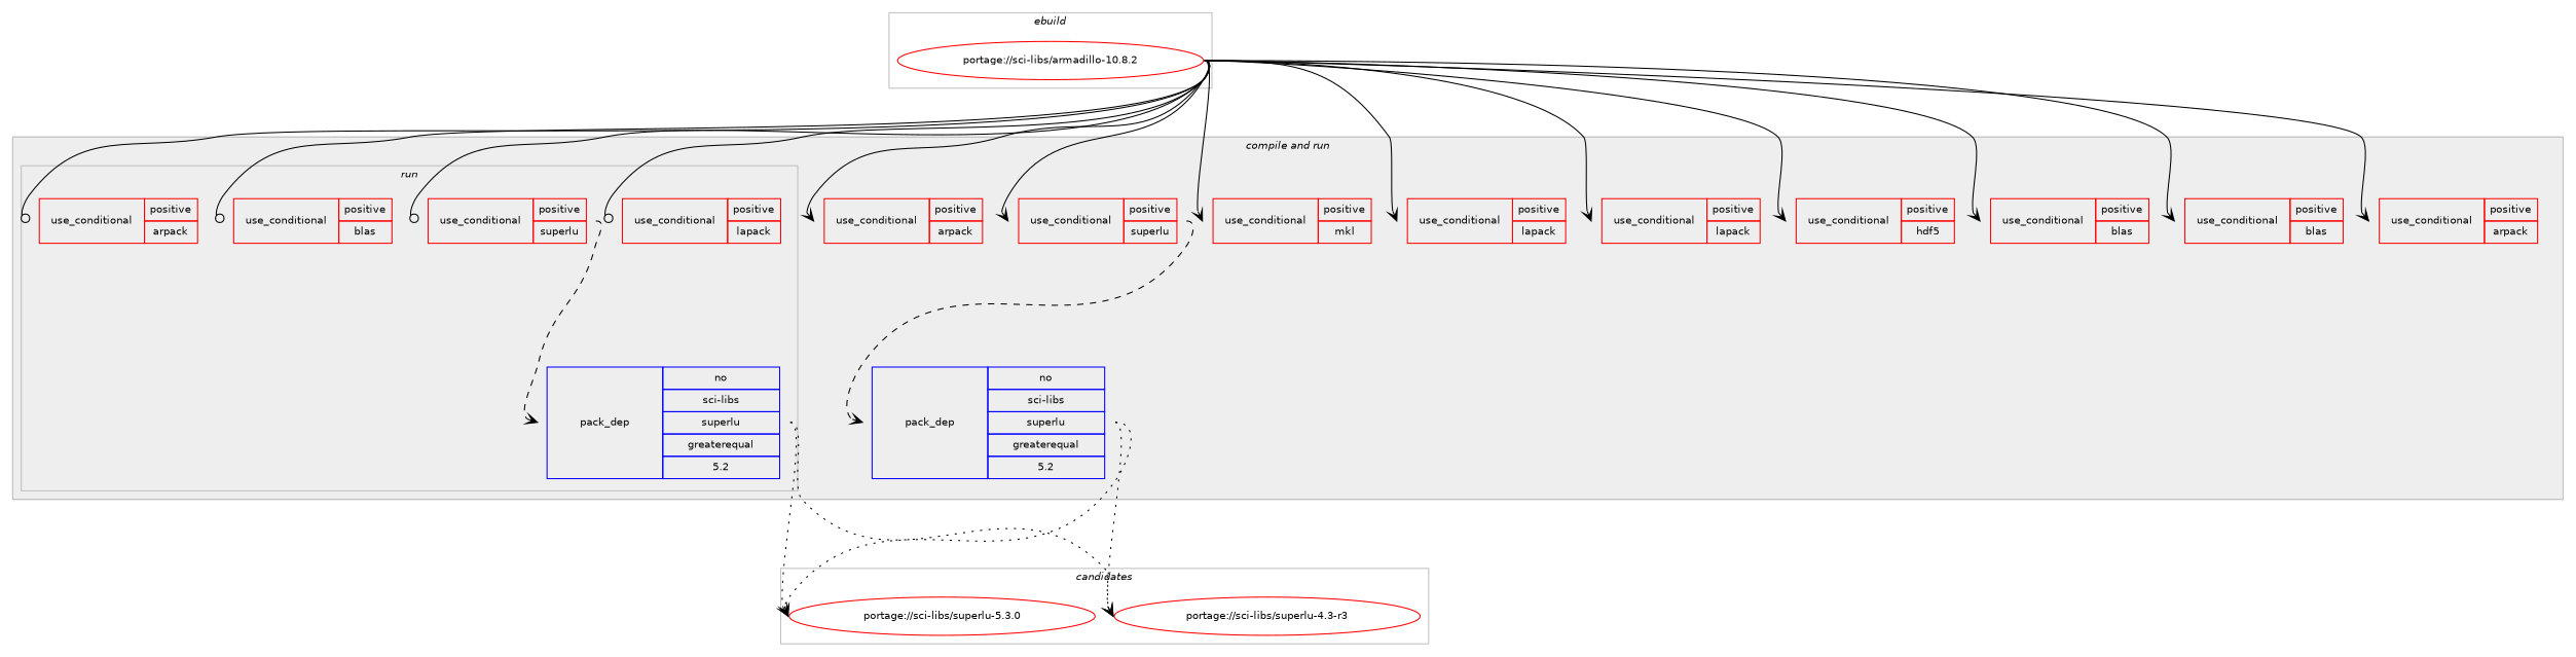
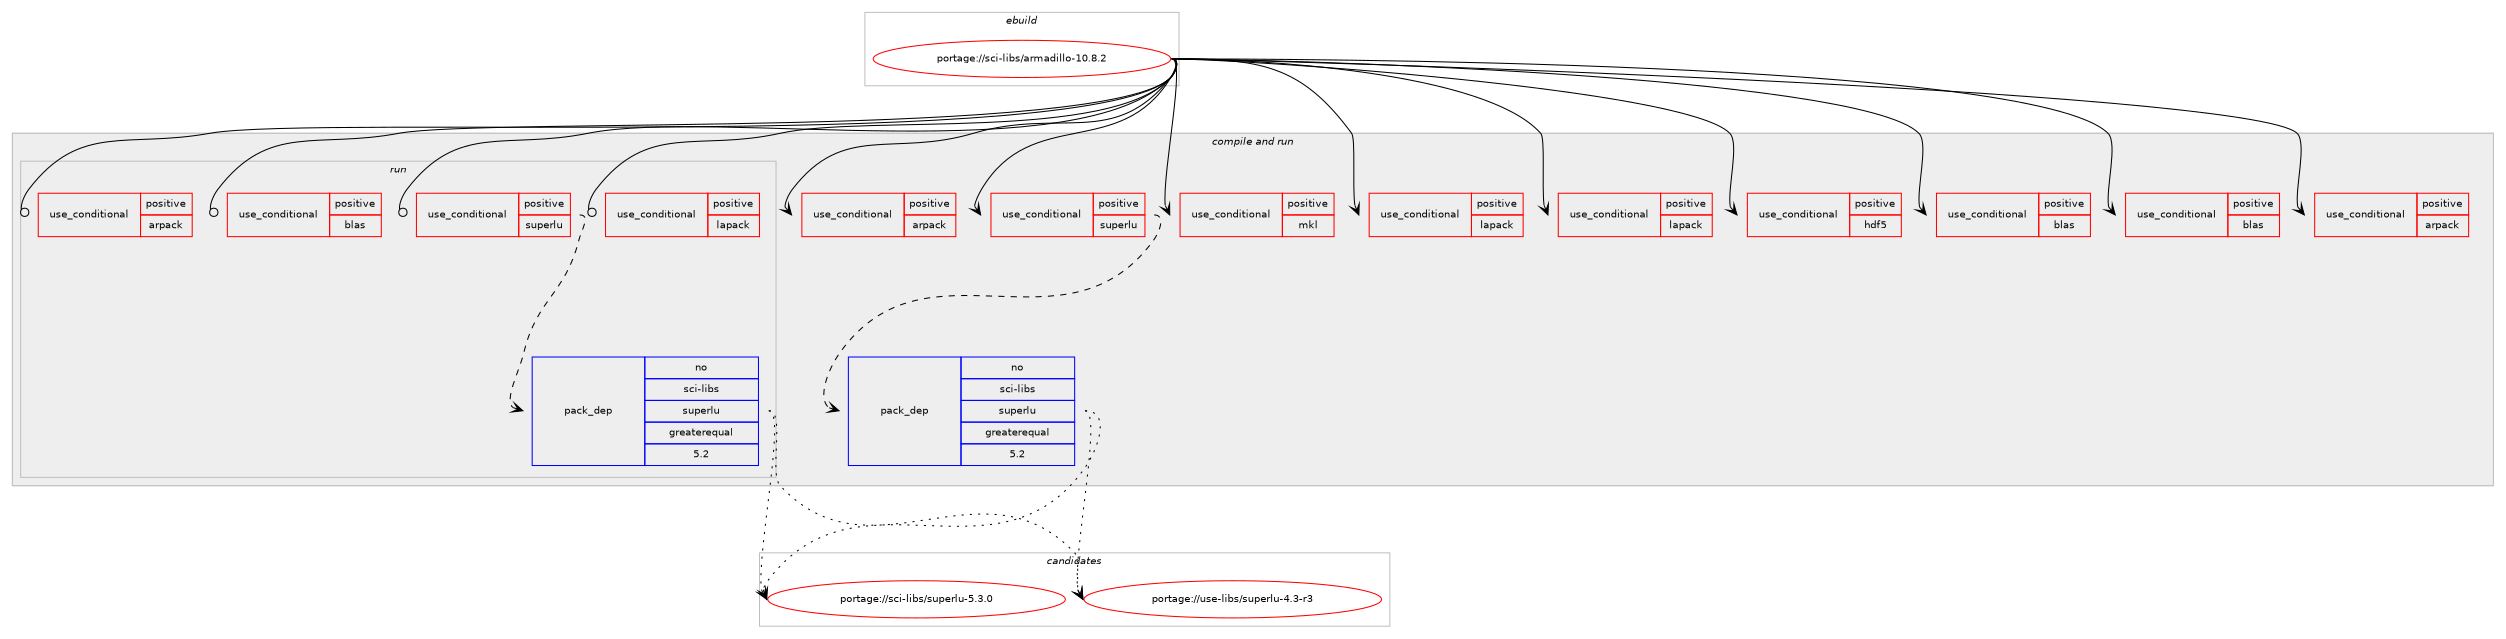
  digraph {
    compound=true
    concentrate=true
    fontname=Helvetica
    fontsize=10
    newrank=true
    rankdir=TB
    ranksep=1.5
    node [color=red fontname=Helvetica fontsize=10 shape=none]
    edge [arrowhead=vee headport=w style=solid tailport=e weight=20]
    n1 [label="portage://sci-libs/armadillo-10.8.2" width=4 shape=""]
    n2 [label=<<TABLE BORDER="0" CELLBORDER="1" CELLSPACING="0" CELLPADDING="4"><TR><TD ROWSPAN="3" CELLPADDING="10">use_conditional</TD></TR><TR><TD>positive</TD></TR><TR><TD>arpack</TD></TR></TABLE>>]
    n3 [label=<<TABLE BORDER="0" CELLBORDER="1" CELLSPACING="0" CELLPADDING="4"><TR><TD ROWSPAN="3" CELLPADDING="10">use_conditional</TD></TR><TR><TD>positive</TD></TR><TR><TD>arpack</TD></TR></TABLE>>]
    n4 [label=<<TABLE BORDER="0" CELLBORDER="1" CELLSPACING="0" CELLPADDING="4"><TR><TD ROWSPAN="3" CELLPADDING="10">use_conditional</TD></TR><TR><TD>positive</TD></TR><TR><TD>blas</TD></TR></TABLE>>]
    n5 [label=<<TABLE BORDER="0" CELLBORDER="1" CELLSPACING="0" CELLPADDING="4"><TR><TD ROWSPAN="3" CELLPADDING="10">use_conditional</TD></TR><TR><TD>positive</TD></TR><TR><TD>blas</TD></TR></TABLE>>]
    n6 [label=<<TABLE BORDER="0" CELLBORDER="1" CELLSPACING="0" CELLPADDING="4"><TR><TD ROWSPAN="3" CELLPADDING="10">use_conditional</TD></TR><TR><TD>positive</TD></TR><TR><TD>hdf5</TD></TR></TABLE>>]
    n7 [label=<<TABLE BORDER="0" CELLBORDER="1" CELLSPACING="0" CELLPADDING="4"><TR><TD ROWSPAN="3" CELLPADDING="10">use_conditional</TD></TR><TR><TD>positive</TD></TR><TR><TD>lapack</TD></TR></TABLE>>]
    n8 [label=<<TABLE BORDER="0" CELLBORDER="1" CELLSPACING="0" CELLPADDING="4"><TR><TD ROWSPAN="3" CELLPADDING="10">use_conditional</TD></TR><TR><TD>positive</TD></TR><TR><TD>lapack</TD></TR></TABLE>>]
    n9 [label=<<TABLE BORDER="0" CELLBORDER="1" CELLSPACING="0" CELLPADDING="4"><TR><TD ROWSPAN="3" CELLPADDING="10">use_conditional</TD></TR><TR><TD>positive</TD></TR><TR><TD>mkl</TD></TR></TABLE>>]
    n10 [color=blue label=<<TABLE BORDER="0" CELLBORDER="1" CELLSPACING="0" CELLPADDING="4" WIDTH="220"><TR><TD ROWSPAN="6" CELLPADDING="30">pack_dep</TD></TR><TR><TD WIDTH="110">no</TD></TR><TR><TD>sci-libs</TD></TR><TR><TD>superlu</TD></TR><TR><TD>greaterequal</TD></TR><TR><TD>5.2</TD></TR></TABLE>>]
    n11 [label=<<TABLE BORDER="0" CELLBORDER="1" CELLSPACING="0" CELLPADDING="4"><TR><TD ROWSPAN="3" CELLPADDING="10">use_conditional</TD></TR><TR><TD>positive</TD></TR><TR><TD>superlu</TD></TR></TABLE>>]
    n12 [label=<<TABLE BORDER="0" CELLBORDER="1" CELLSPACING="0" CELLPADDING="4"><TR><TD ROWSPAN="3" CELLPADDING="10">use_conditional</TD></TR><TR><TD>positive</TD></TR><TR><TD>blas</TD></TR></TABLE>>]
    n13 [label=<<TABLE BORDER="0" CELLBORDER="1" CELLSPACING="0" CELLPADDING="4"><TR><TD ROWSPAN="3" CELLPADDING="10">use_conditional</TD></TR><TR><TD>positive</TD></TR><TR><TD>arpack</TD></TR></TABLE>>]
    n14 [label=<<TABLE BORDER="0" CELLBORDER="1" CELLSPACING="0" CELLPADDING="4"><TR><TD ROWSPAN="3" CELLPADDING="10">use_conditional</TD></TR><TR><TD>positive</TD></TR><TR><TD>lapack</TD></TR></TABLE>>]
    n15 [color=blue label=<<TABLE BORDER="0" CELLBORDER="1" CELLSPACING="0" CELLPADDING="4" WIDTH="220"><TR><TD ROWSPAN="6" CELLPADDING="30">pack_dep</TD></TR><TR><TD WIDTH="110">no</TD></TR><TR><TD>sci-libs</TD></TR><TR><TD>superlu</TD></TR><TR><TD>greaterequal</TD></TR><TR><TD>5.2</TD></TR></TABLE>>]
    n16 [label=<<TABLE BORDER="0" CELLBORDER="1" CELLSPACING="0" CELLPADDING="4"><TR><TD ROWSPAN="3" CELLPADDING="10">use_conditional</TD></TR><TR><TD>positive</TD></TR><TR><TD>superlu</TD></TR></TABLE>>]
-   n17 [label="portage://sci-libs/superlu-4.3-r3" width=4 shape=""]
+   n17 [label="portage://use-libs/superlu-4.3-r3" width=4 shape=""]
    n18 [label="portage://sci-libs/superlu-5.3.0" width=4 shape=""]
    subgraph cluster_1 {
      color=gray
      label=<<i>ebuild</i>>
      n1
    }
    subgraph cluster_2 {
      color=gray
      label=<<i>dependencies</i>>
      subgraph cluster_3 {
        color=gray
        fillcolor="#eeeeee"
        label=<<i>compile</i>>
        style=filled
        subgraph sub_4 {
          color=gray
          fillcolor="#eeeeee"
          label=<<i>compile</i>>
          style=filled
          n2
        }
        subgraph sub_5 {
          color=gray
          fillcolor="#eeeeee"
          label=<<i>compile</i>>
          style=filled
          n3
        }
        subgraph sub_6 {
          color=gray
          fillcolor="#eeeeee"
          label=<<i>compile</i>>
          style=filled
          n4
        }
        subgraph sub_7 {
          color=gray
          fillcolor="#eeeeee"
          label=<<i>compile</i>>
          style=filled
          n5
        }
        subgraph sub_8 {
          color=gray
          fillcolor="#eeeeee"
          label=<<i>compile</i>>
          style=filled
          n6
        }
        subgraph sub_9 {
          color=gray
          fillcolor="#eeeeee"
          label=<<i>compile</i>>
          style=filled
          n7
        }
        subgraph sub_10 {
          color=gray
          fillcolor="#eeeeee"
          label=<<i>compile</i>>
          style=filled
          n8
        }
        subgraph sub_11 {
          color=gray
          fillcolor="#eeeeee"
          label=<<i>compile</i>>
          style=filled
          n9
        }
        subgraph sub_12 {
          color=gray
          fillcolor="#eeeeee"
          label=<<i>compile</i>>
          style=filled
          n11
          subgraph sub_13 {
            color=gray
            fillcolor="#eeeeee"
            label=<<i>compile</i>>
            style=filled
            n10
          }
        }
      }
      subgraph cluster_14 {
        color=gray
        fillcolor="#eeeeee"
        label=<<i>compile and run</i>>
        style=filled
      }
      subgraph cluster_15 {
        color=gray
        fillcolor="#eeeeee"
        label=<<i>run</i>>
        style=filled
        subgraph sub_16 {
          color=gray
          fillcolor="#eeeeee"
          label=<<i>run</i>>
          style=filled
          n12
        }
        subgraph sub_17 {
          color=gray
          fillcolor="#eeeeee"
          label=<<i>run</i>>
          style=filled
          n13
        }
        subgraph sub_18 {
          color=gray
          fillcolor="#eeeeee"
          label=<<i>run</i>>
          style=filled
          n14
        }
        subgraph sub_19 {
          color=gray
          fillcolor="#eeeeee"
          label=<<i>run</i>>
          style=filled
          n16
          subgraph sub_20 {
            color=gray
            fillcolor="#eeeeee"
            label=<<i>run</i>>
            style=filled
            n15
          }
        }
      }
    }
    subgraph cluster_21 {
      color=gray
      label=<<i>candidates</i>>
      rank=same
      subgraph sub_22 {
        color=black
        label=<<i>candidates</i>>
        nodesep=1
        rank=same
        n17
        n18
      }
      subgraph sub_23 {
        color=black
        label=<<i>candidates</i>>
        nodesep=1
        rank=same
        n17
        n18
      }
    }
    n1 -> n2
    n1 -> n3
    n1 -> n4
    n1 -> n5
    n1 -> n6
    n1 -> n7
    n1 -> n8
    n1 -> n9
    n1 -> n11
    n1 -> n12 [arrowhead=odot]
    n1 -> n13 [arrowhead=odot]
    n1 -> n14 [arrowhead=odot]
    n1 -> n16 [arrowhead=odot]
    n10 -> n17 [style=dotted weight=100]
    n10 -> n18 [style=dotted weight=100]
    n11 -> n10 [style=dashed]
    n15 -> n17 [style=dotted weight=100]
    n15 -> n18 [style=dotted weight=100]
    n16 -> n15 [style=dashed]
  }
